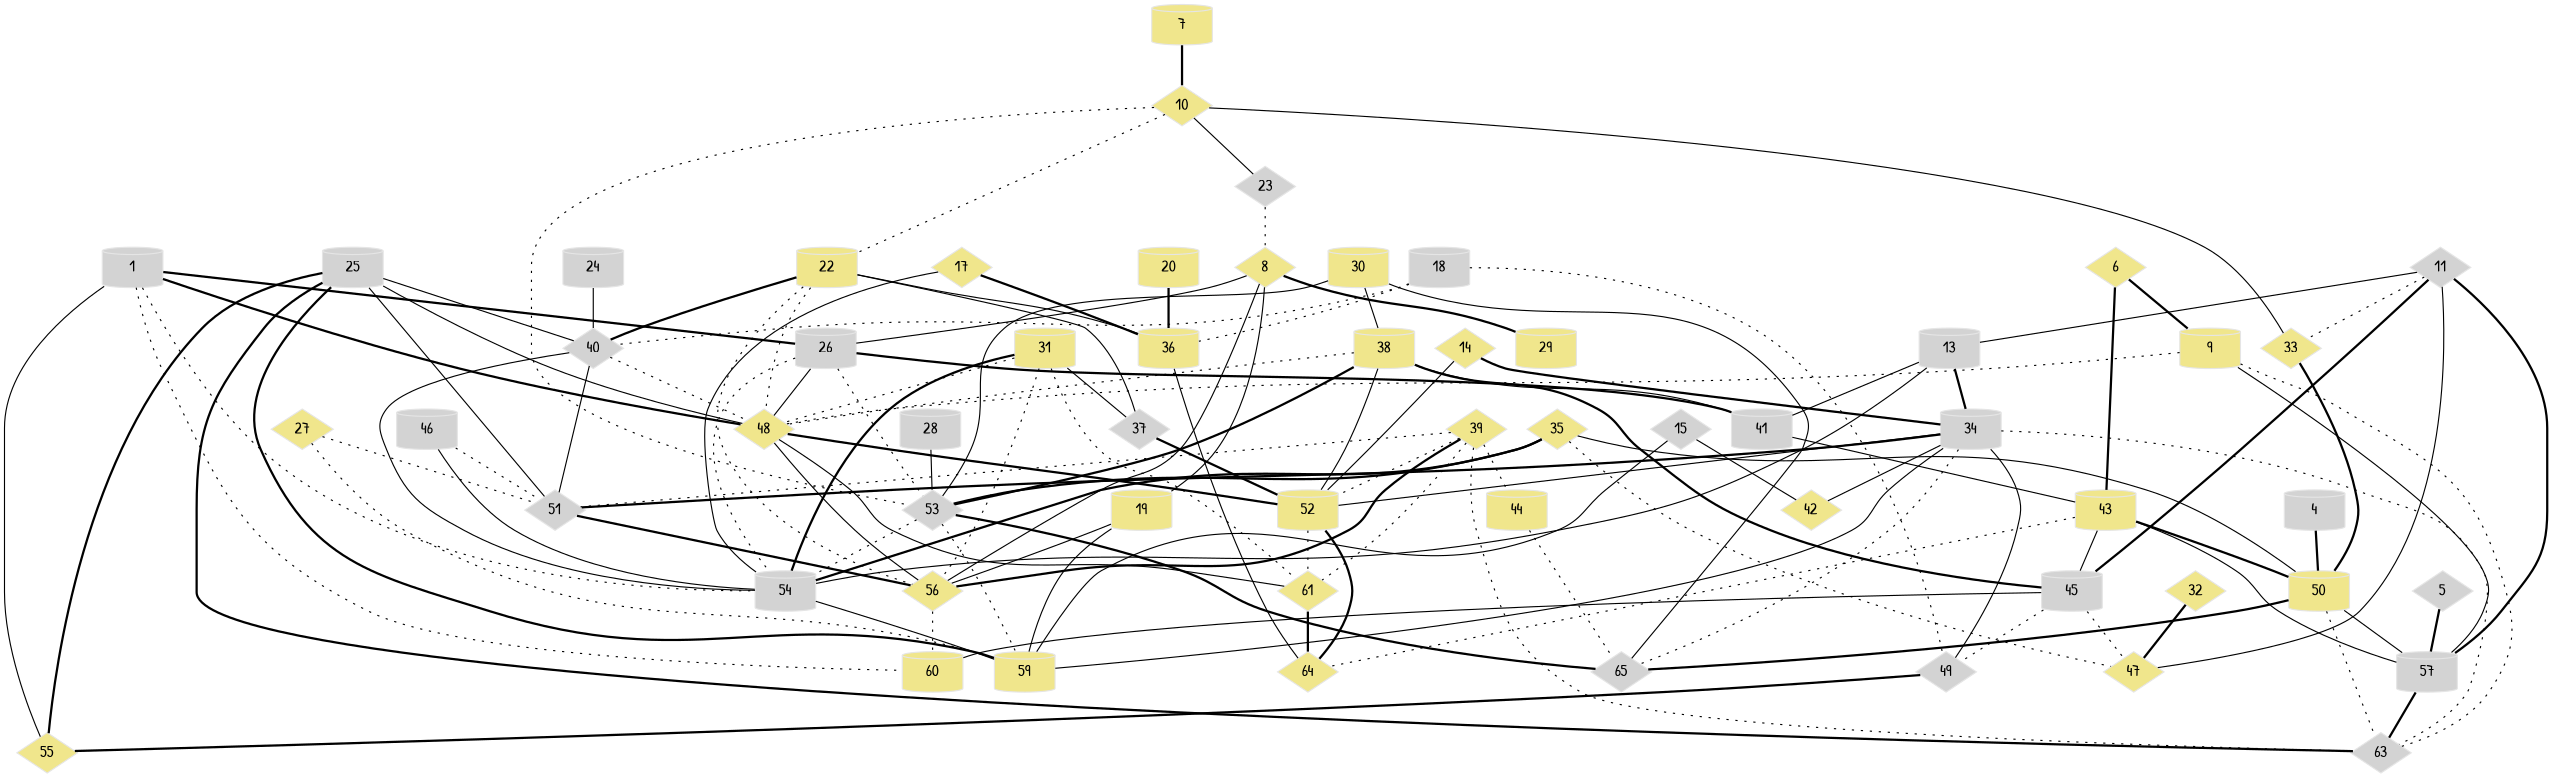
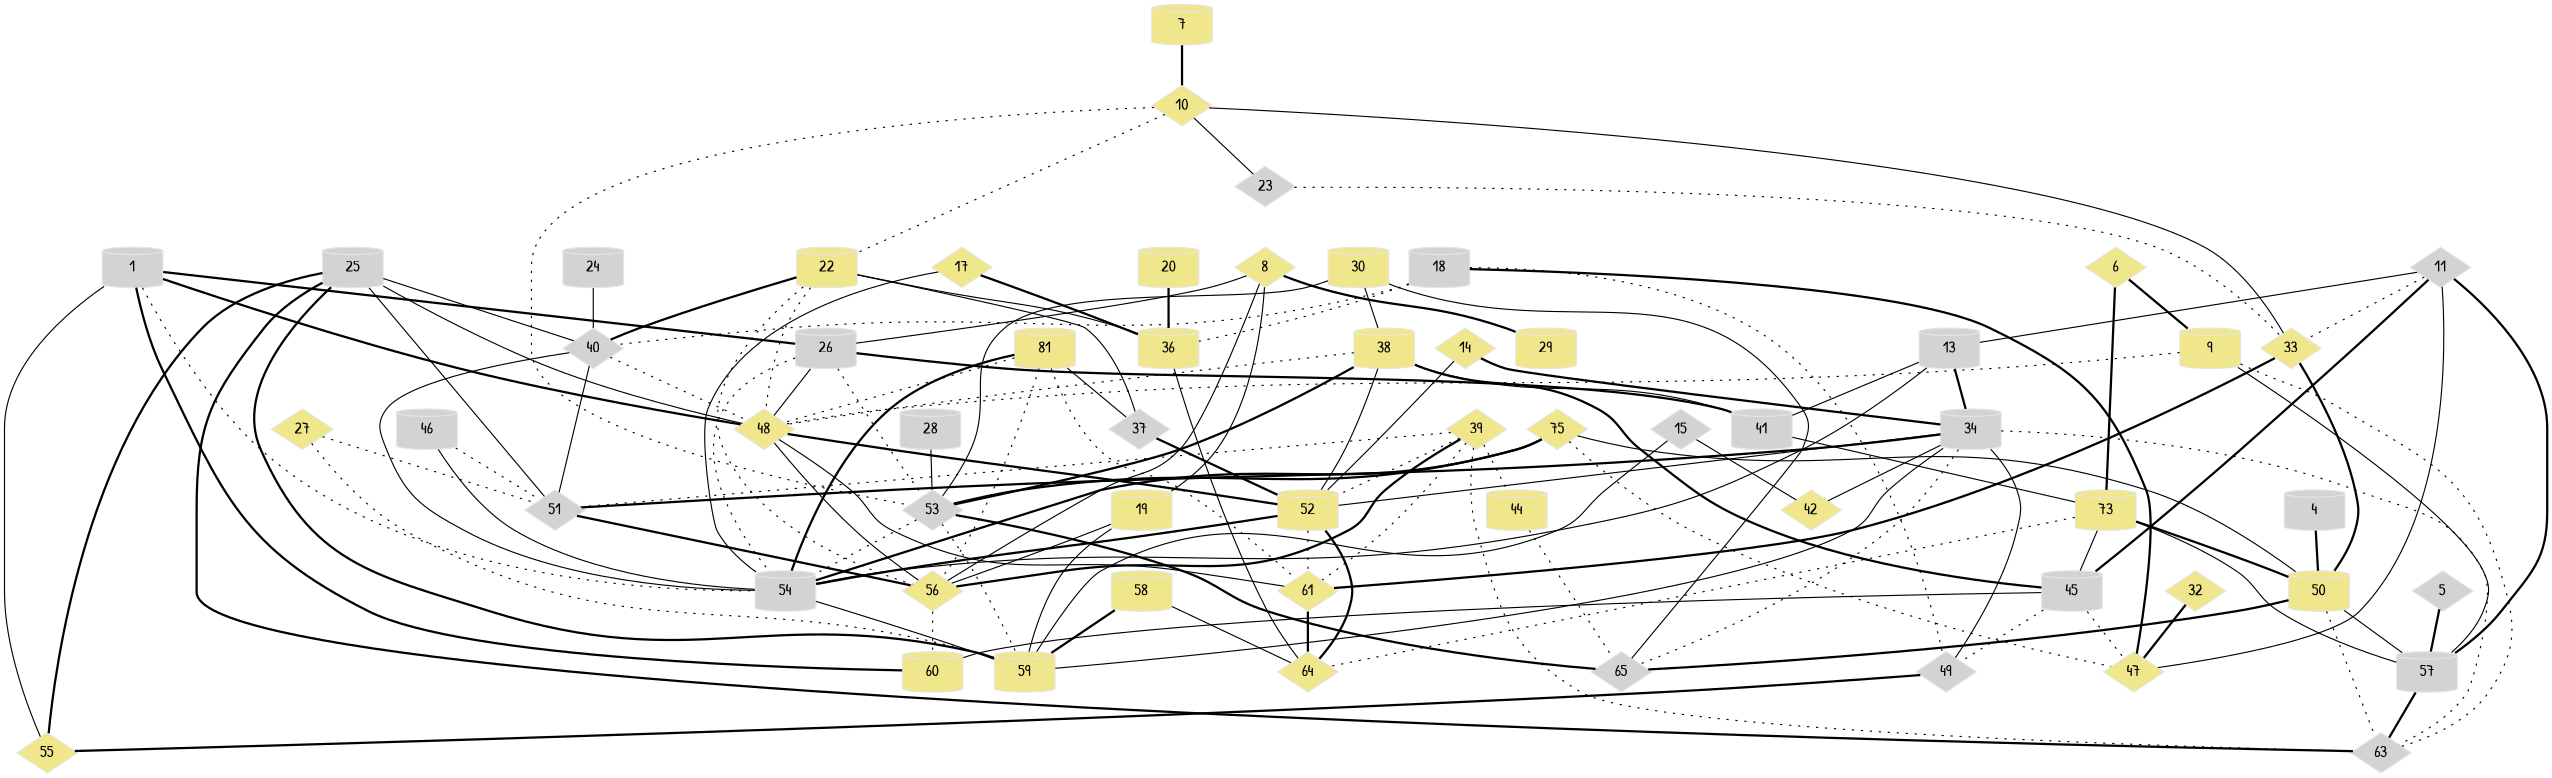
  graph {
    fontname="Patrick Hand"
    node [color=gray90 fillcolor=khaki fontname="Patrick Hand" shape=cylinder style=filled]
    edge [fontname="Patrick Hand" style=solid weight=1.0]
    1 [fillcolor=lightgrey]
    26 [fillcolor=lightgrey]
    48 [shape=diamond]
    54 [fillcolor=lightgrey]
    55 [shape=diamond]
    60
    53 [fillcolor=lightgrey shape=diamond]
    41 [fillcolor=lightgrey]
    56 [shape=diamond]
    52
    61 [shape=diamond]
    59
    4 [fillcolor=lightgrey]
    50
    57 [fillcolor=lightgrey]
    63 [fillcolor=lightgrey shape=diamond]
    65 [fillcolor=lightgrey shape=diamond]
    5 [fillcolor=lightgrey shape=diamond]
    6 [shape=diamond]
    9
-   43
+   43 [label=73]
    45 [fillcolor=lightgrey]
    64 [shape=diamond]
    10 [shape=diamond]
    7
    22
    23 [fillcolor=lightgrey shape=diamond]
    33 [shape=diamond]
    8 [shape=diamond]
    19
    29
    36
    40 [fillcolor=lightgrey shape=diamond]
    37 [fillcolor=lightgrey shape=diamond]
    11 [fillcolor=lightgrey shape=diamond]
    13 [fillcolor=lightgrey]
    47 [shape=diamond]
    34 [fillcolor=lightgrey]
    49 [fillcolor=lightgrey shape=diamond]
    42 [shape=diamond]
    51 [fillcolor=lightgrey shape=diamond]
    14 [shape=diamond]
    15 [fillcolor=lightgrey shape=diamond]
    17 [shape=diamond]
    18 [fillcolor=lightgrey]
    20
    24 [fillcolor=lightgrey]
    25 [fillcolor=lightgrey]
    27 [shape=diamond]
    28 [fillcolor=lightgrey]
    30
    38
-   31
+   31 [label=81]
    32 [shape=diamond]
-   35 [shape=diamond]
+   35 [shape=diamond label=75]
    39 [shape=diamond]
    44
    46 [fillcolor=lightgrey]
+   58
    1 -- 26 [style=bold]
    1 -- 48 [style=bold]
    1 -- 54 [style=dotted]
    1 -- 55
-   1 -- 60 [style=dotted]
+   1 -- 60 [style=bold]
    26 -- 48
    26 -- 54 [style=dotted]
    26 -- 53 [style=dotted]
    26 -- 41 [style=bold]
    48 -- 56
    48 -- 52 [style=bold weight=2.0]
    48 -- 61
    54 -- 59
    53 -- 54 [style=dotted]
    53 -- 59 [style=dotted]
    53 -- 65 [style=bold]
    41 -- 43
    56 -- 60 [style=dotted]
+   52 -- 54 [style=bold]
    52 -- 61 [style=dotted]
    52 -- 64 [style=bold]
    61 -- 64 [style=bold]
    4 -- 50 [style=bold]
    50 -- 57
    50 -- 63 [style=dotted]
    50 -- 65 [style=bold]
    57 -- 63 [style=bold]
    5 -- 57 [style=bold]
    6 -- 9 [style=bold]
    6 -- 43 [style=bold]
    9 -- 48 [style=dotted]
    9 -- 57
    9 -- 63 [style=dotted]
    43 -- 50 [style=bold]
    43 -- 57
    43 -- 45
    43 -- 64 [style=dotted]
    45 -- 60
    45 -- 47 [style=dotted]
    45 -- 49 [style=dotted]
    10 -- 53 [style=dotted]
    10 -- 22 [style=dotted]
    10 -- 23
    10 -- 33
    7 -- 10 [style=bold]
    22 -- 48 [style=dotted]
    22 -- 56 [style=dotted]
    22 -- 36
    22 -- 40 [style=bold]
    22 -- 37
-   23 -- 8 [style=dotted]
+   23 -- 33 [style=dotted]
+   33 -- 61 [style=bold]
    33 -- 50 [style=bold]
    8 -- 26
    8 -- 56
    8 -- 19
    8 -- 29 [style=bold]
    19 -- 56
    19 -- 59
    36 -- 64
    40 -- 48 [style=dotted]
    40 -- 54
    40 -- 51
    37 -- 52 [style=bold]
    11 -- 57 [style=bold]
    11 -- 45 [style=bold]
    11 -- 33 [style=dotted]
    11 -- 13
    11 -- 47
    13 -- 54
    13 -- 41
    13 -- 34 [style=bold]
    34 -- 52
    34 -- 59
    34 -- 63 [style=dotted]
    34 -- 65 [style=dotted]
    34 -- 49
    34 -- 42
    34 -- 51 [style=bold]
    49 -- 55 [style=bold]
    51 -- 56 [style=bold]
    14 -- 52
    14 -- 34 [style=bold]
    15 -- 59
    15 -- 42
    17 -- 54
    17 -- 36 [style=bold]
    18 -- 36 [style=dotted]
    18 -- 40 [style=dotted weight=2.0]
+   18 -- 47 [style=bold]
    18 -- 49 [style=dotted]
    20 -- 36 [style=bold]
    24 -- 40
    25 -- 48
    25 -- 55 [style=bold]
    25 -- 59 [style=bold]
    25 -- 63 [style=bold]
    25 -- 40
    25 -- 51
    27 -- 59 [style=dotted]
    27 -- 51 [style=dotted]
    28 -- 53
    30 -- 53
    30 -- 65
    30 -- 38
    38 -- 48 [style=dotted]
    38 -- 53 [style=bold]
    38 -- 41
    38 -- 52 [weight=2.0]
    38 -- 45 [style=bold weight=2.0]
    31 -- 48 [style=dotted]
    31 -- 54 [style=bold weight=2.0]
    31 -- 56 [style=dotted]
    31 -- 61 [style=dotted]
    31 -- 37
    32 -- 47 [style=bold]
    35 -- 54 [style=bold]
    35 -- 53 [style=bold]
    35 -- 50
    35 -- 47 [style=dotted]
    39 -- 56 [style=bold weight=2.0]
    39 -- 52 [style=dotted]
    39 -- 61 [style=dotted]
    39 -- 63 [style=dotted]
    39 -- 51 [style=dotted]
    39 -- 44 [style=dotted]
    44 -- 65 [style=dotted]
    46 -- 54
    46 -- 51 [style=dotted]
+   58 -- 59 [style=bold]
+   58 -- 64
  }
